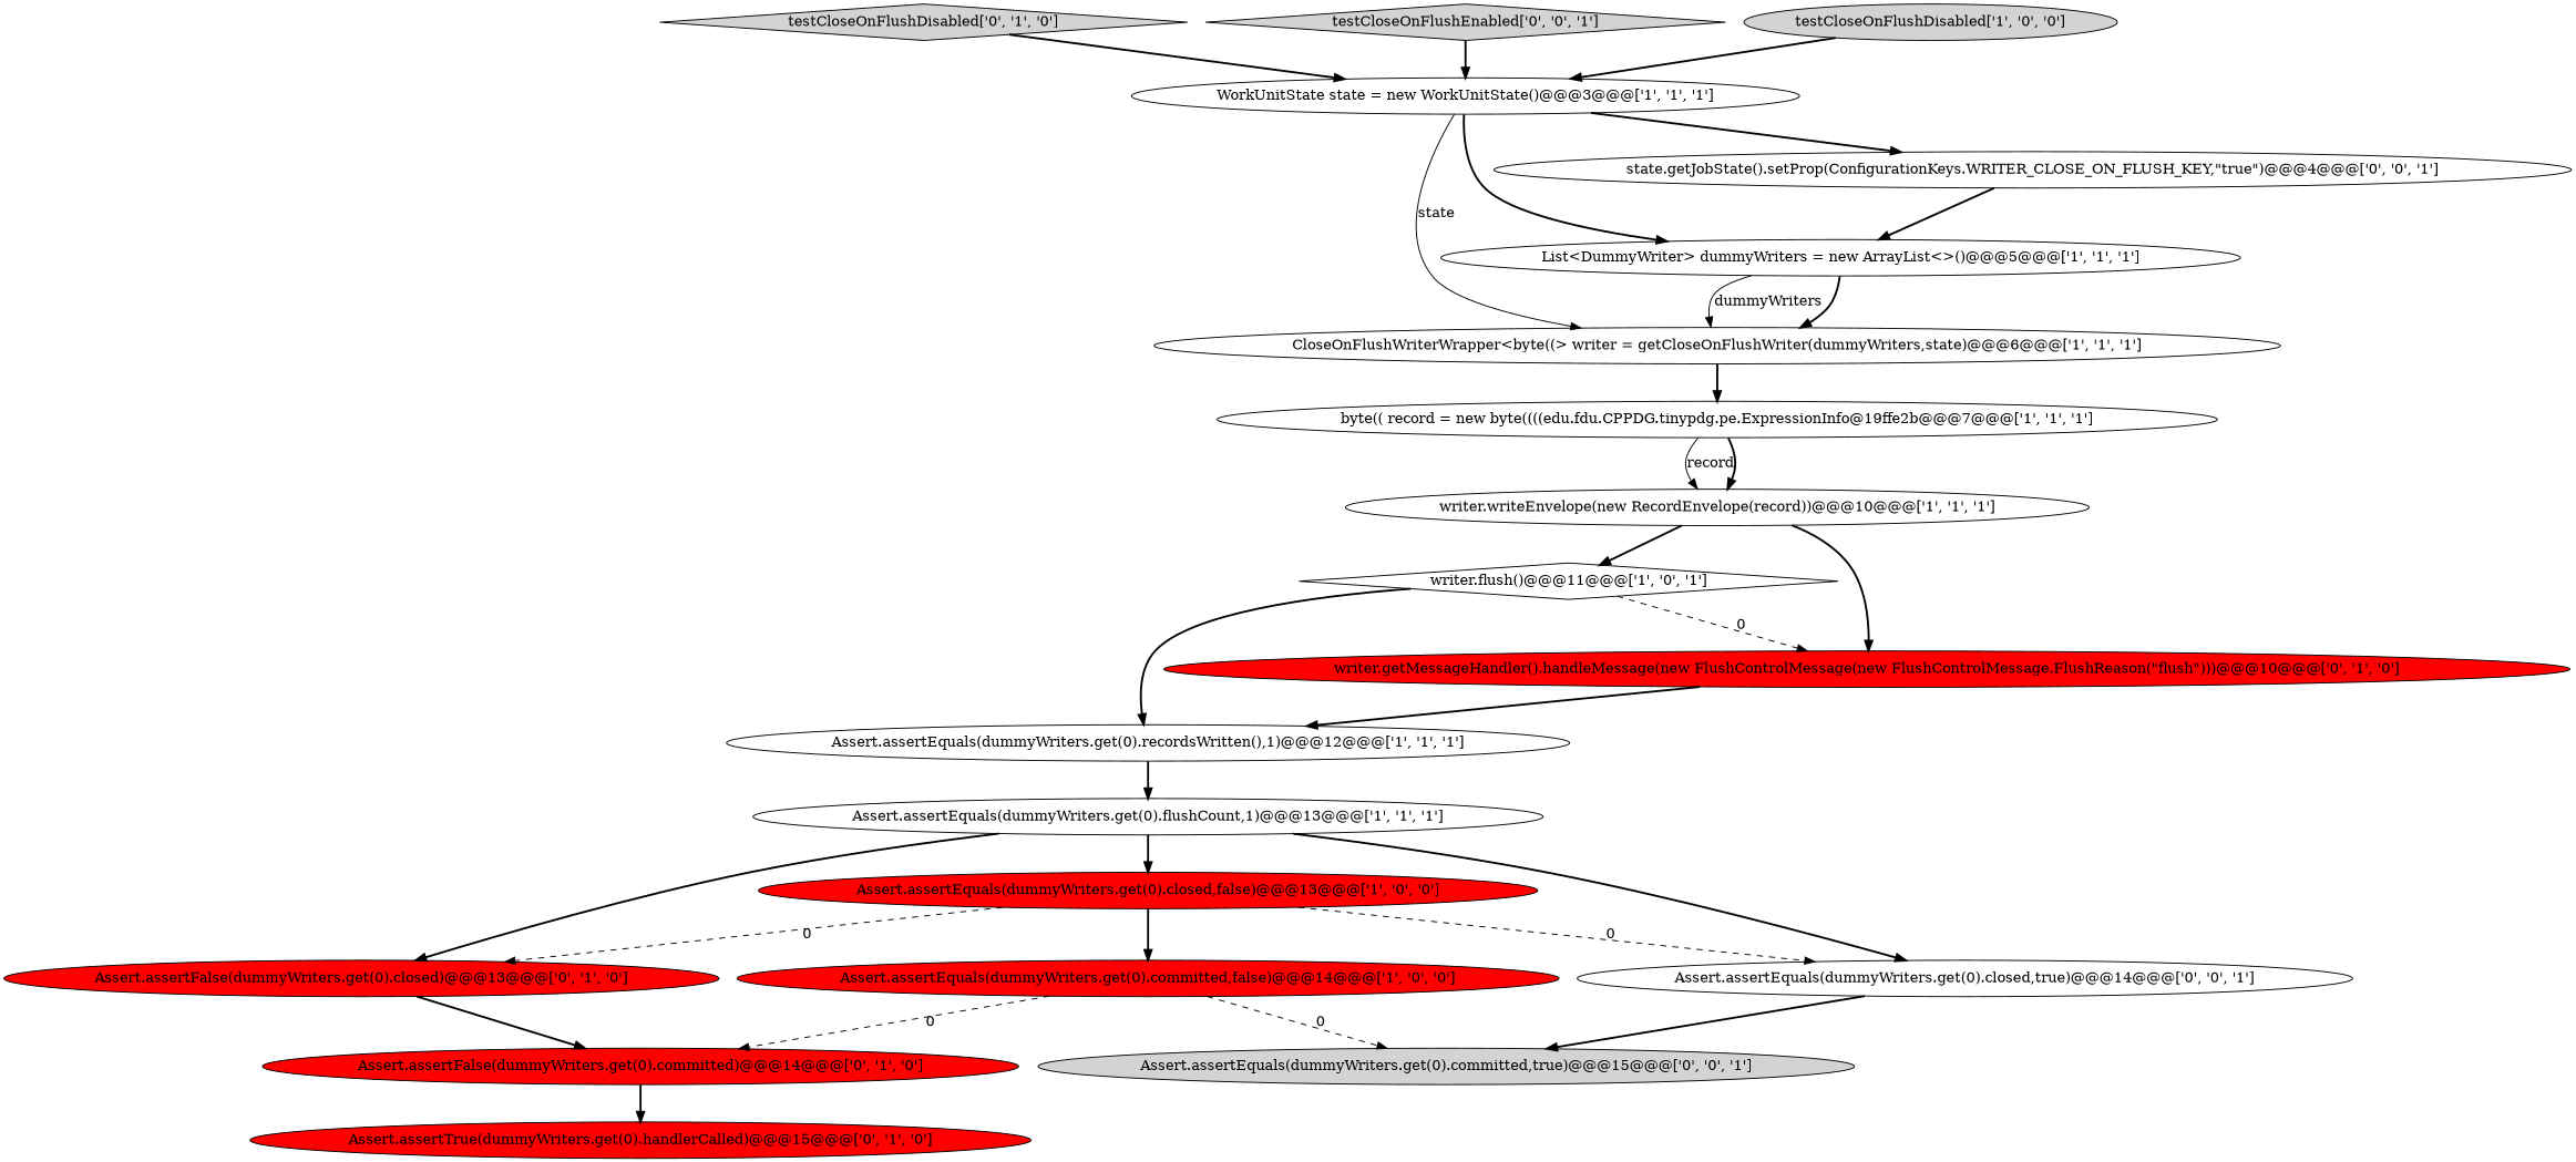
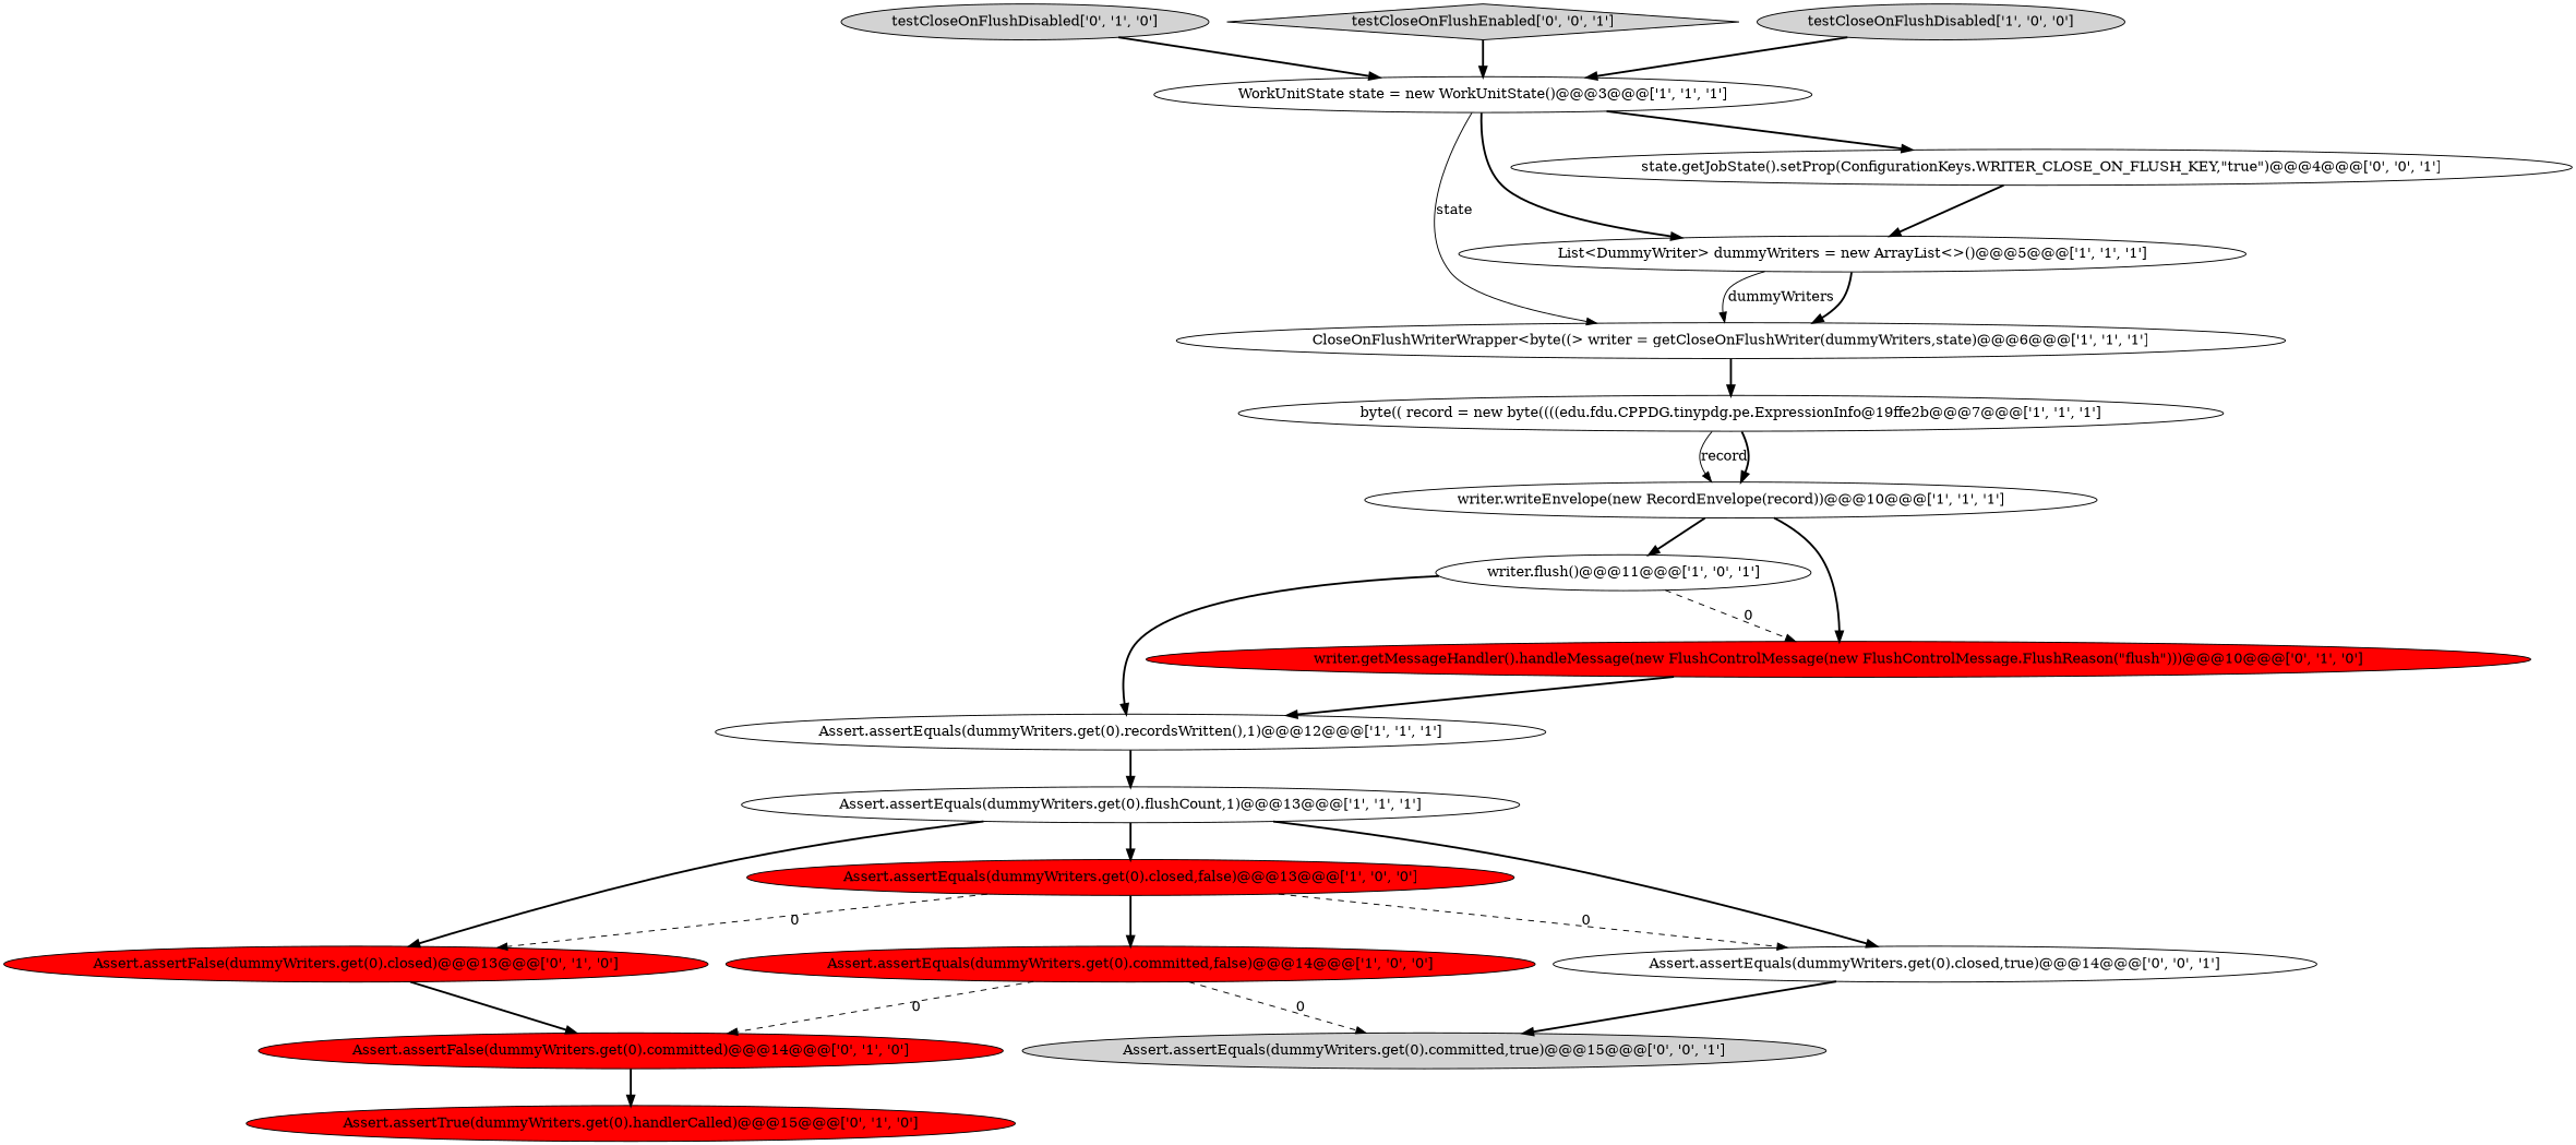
  digraph {
    node [fillcolor=white shape=ellipse style=filled]
    edge [style=bold]
    n1 [fillcolor=red label="Assert.assertTrue(dummyWriters.get(0).handlerCalled)@@@15@@@['0', '1', '0']"]
-   n2 [label="writer.flush()@@@11@@@['1', '0', '1']" shape=diamond]
+   n2 [label="writer.flush()@@@11@@@['1', '0', '1']"]
    n3 [fillcolor=red label="writer.getMessageHandler().handleMessage(new FlushControlMessage(new FlushControlMessage.FlushReason(\"flush\")))@@@10@@@['0', '1', '0']"]
    n4 [label="Assert.assertEquals(dummyWriters.get(0).recordsWritten(),1)@@@12@@@['1', '1', '1']"]
    n5 [label="Assert.assertEquals(dummyWriters.get(0).flushCount,1)@@@13@@@['1', '1', '1']"]
    n6 [fillcolor=red label="Assert.assertEquals(dummyWriters.get(0).committed,false)@@@14@@@['1', '0', '0']"]
    n7 [fillcolor=red label="Assert.assertFalse(dummyWriters.get(0).committed)@@@14@@@['0', '1', '0']"]
    n8 [fillcolor=lightgray label="Assert.assertEquals(dummyWriters.get(0).committed,true)@@@15@@@['0', '0', '1']"]
    n9 [fillcolor=red label="Assert.assertFalse(dummyWriters.get(0).closed)@@@13@@@['0', '1', '0']"]
    n10 [label="WorkUnitState state = new WorkUnitState()@@@3@@@['1', '1', '1']"]
    n11 [label="CloseOnFlushWriterWrapper<byte((> writer = getCloseOnFlushWriter(dummyWriters,state)@@@6@@@['1', '1', '1']"]
    n12 [label="state.getJobState().setProp(ConfigurationKeys.WRITER_CLOSE_ON_FLUSH_KEY,\"true\")@@@4@@@['0', '0', '1']"]
    n13 [label="List<DummyWriter> dummyWriters = new ArrayList<>()@@@5@@@['1', '1', '1']"]
    n14 [label="byte(( record = new byte((((edu.fdu.CPPDG.tinypdg.pe.ExpressionInfo@19ffe2b@@@7@@@['1', '1', '1']"]
    n15 [label="Assert.assertEquals(dummyWriters.get(0).closed,true)@@@14@@@['0', '0', '1']"]
    n16 [fillcolor=red label="Assert.assertEquals(dummyWriters.get(0).closed,false)@@@13@@@['1', '0', '0']"]
-   n17 [fillcolor=lightgray label="testCloseOnFlushDisabled['0', '1', '0']" shape=diamond]
+   n17 [fillcolor=lightgray label="testCloseOnFlushDisabled['0', '1', '0']"]
    n18 [label="writer.writeEnvelope(new RecordEnvelope(record))@@@10@@@['1', '1', '1']"]
    n19 [fillcolor=lightgray label="testCloseOnFlushEnabled['0', '0', '1']" shape=diamond]
    n20 [fillcolor=lightgray label="testCloseOnFlushDisabled['1', '0', '0']"]
    n2 -> n3 [label=0 style=dashed]
    n2 -> n4
    n3 -> n4
    n4 -> n5
    n5 -> n9
    n5 -> n15
    n5 -> n16
    n6 -> n7 [label=0 style=dashed]
    n6 -> n8 [label=0 style=dashed]
    n7 -> n1
    n9 -> n7
    n10 -> n11 [label=state style=solid]
    n10 -> n12
    n10 -> n13
    n11 -> n14
    n12 -> n13
    n13 -> n11
    n13 -> n11 [label=dummyWriters style=solid]
    n14 -> n18 [label=record style=solid]
    n14 -> n18
    n15 -> n8
    n16 -> n6
    n16 -> n9 [label=0 style=dashed]
    n16 -> n15 [label=0 style=dashed]
    n17 -> n10
    n18 -> n2
    n18 -> n3
    n19 -> n10
    n20 -> n10
  }
